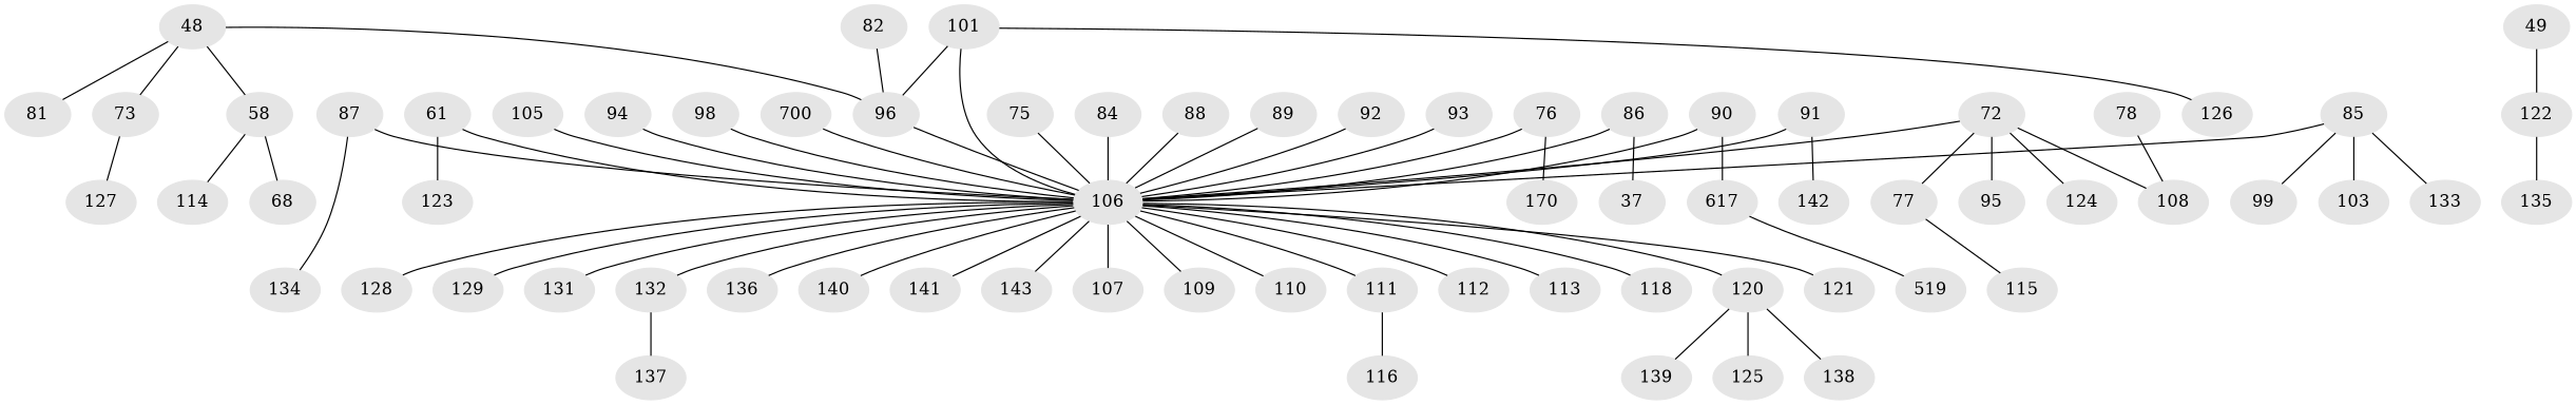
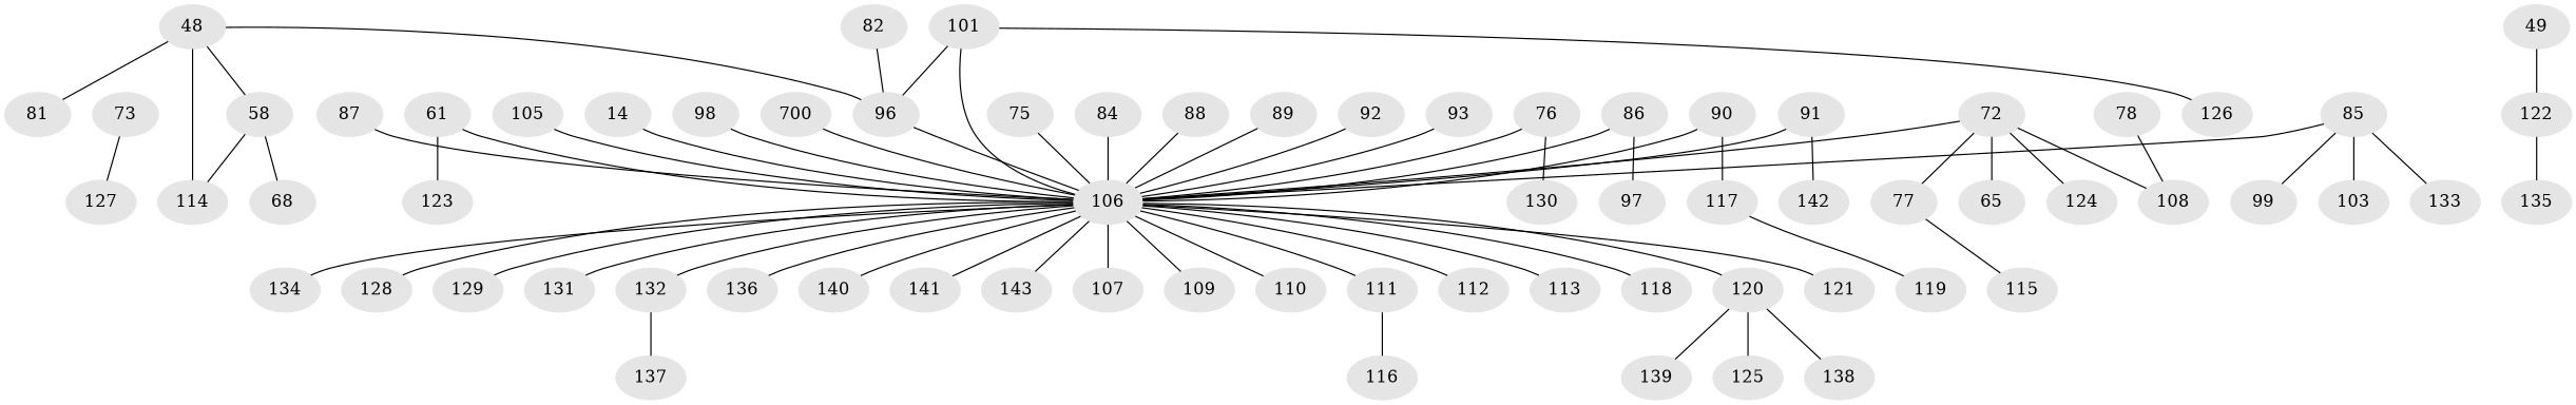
  graph {
    node [color=gray90 style=filled]
    48 [super="+22+31"]
    58
    73
    81
    96 [super="+18+36+41"]
    68
    114
    127
    106 [super="+102+39+63+104+50+45+43+60+62+80+56+67+66+74+71"]
    49
    122
    135
    107
    109
    110
    111
    112
    113
    118
    120 [super="+40"]
    121
    128
    129
    131
    132
    134
    136
    140
    141
    143
    61
    123
    72 [super="+16+53"]
    77
-   95
+   95 [label=65]
    108 [super="+65"]
    124
    115
    75
    76
-   130 [label=170]
+   130
    78
    82
    84
    85 [super="+79+83"]
    99
    103
    133
    86
-   97 [label=37]
+   97
    87
    88
    89
    90
-   117 [label=617]
-   119 [label=519]
+   117
+   119
    91 [super="+64"]
    142
    92
    93
-   94
+   94 [label=14]
    98
    n63 [label=700]
    101
    126
    105
    116
    125
    138
    139
    137
    48 -- 58
-   48 -- 73
+   48 -- 114
    48 -- 81
    48 -- 96
    58 -- 68
    58 -- 114
    73 -- 127
    96 -- 106
    106 -- 107
    106 -- 109
    106 -- 110
    106 -- 111
    106 -- 112
    106 -- 113
    106 -- 118
    106 -- 120
    106 -- 121
    106 -- 128
    106 -- 129
    106 -- 131
    106 -- 132
-   87 -- 134
+   106 -- 134
    106 -- 136
    106 -- 140
    106 -- 141
    106 -- 143
    49 -- 122
    122 -- 135
    111 -- 116
    120 -- 125
    120 -- 138
    120 -- 139
    132 -- 137
    61 -- 106
    61 -- 123
    72 -- 106
    72 -- 77
    72 -- 95
    72 -- 108
    72 -- 124
    77 -- 115
    75 -- 106
    76 -- 106
    76 -- 130
    78 -- 108
    82 -- 96
    84 -- 106
    85 -- 106
    85 -- 99
    85 -- 103
    85 -- 133
    86 -- 106
    86 -- 97
    87 -- 106
    88 -- 106
    89 -- 106
    90 -- 106
    90 -- 117
    117 -- 119
    91 -- 106
    91 -- 142
    92 -- 106
    93 -- 106
    94 -- 106
    98 -- 106
    n63 -- 106
    101 -- 96
    101 -- 106
    101 -- 126
    105 -- 106
  }
